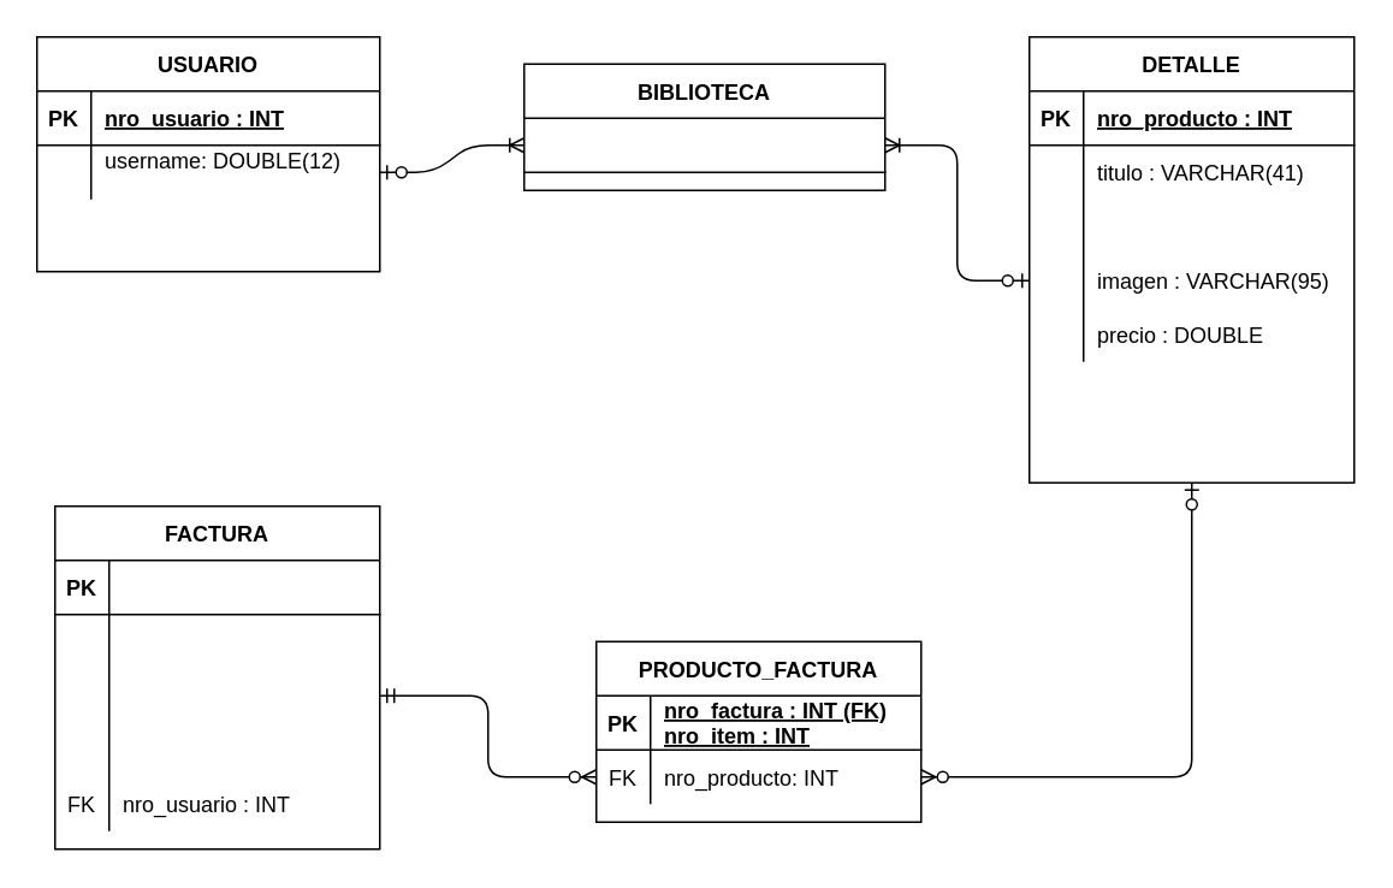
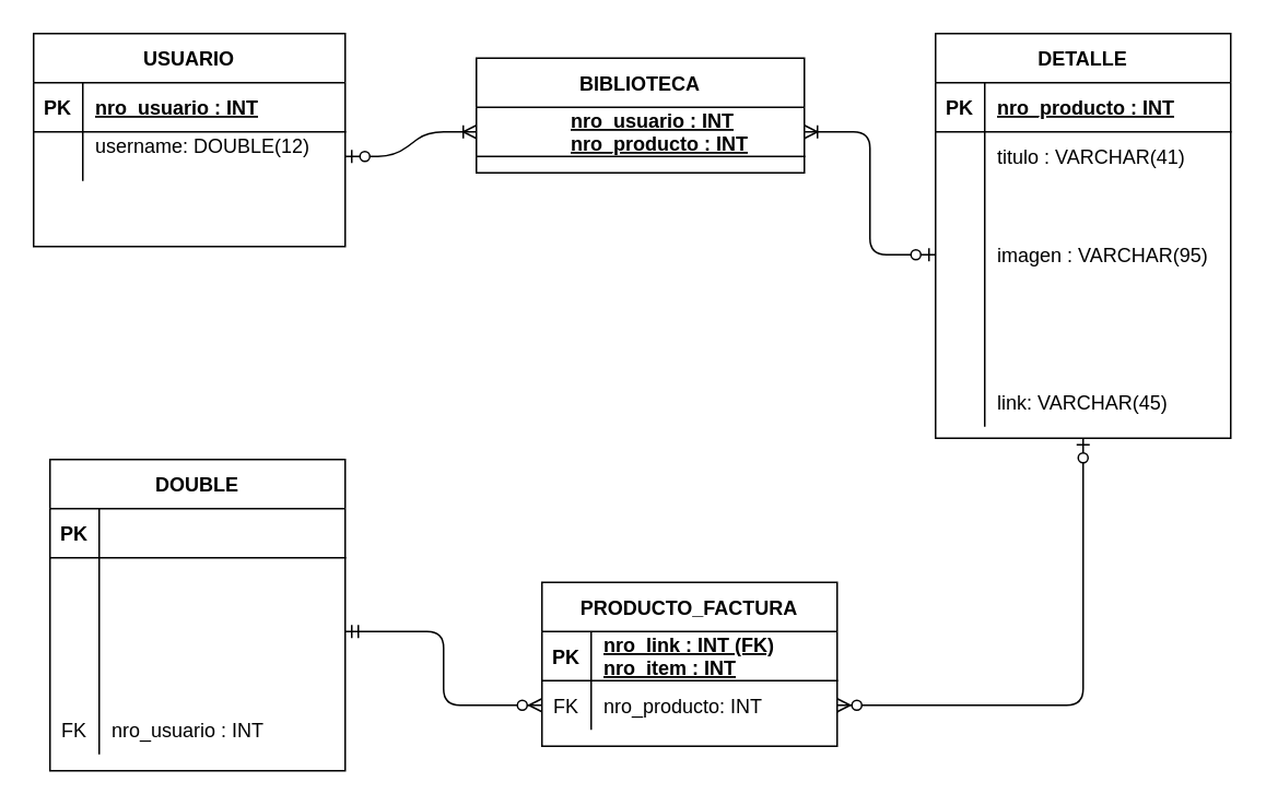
  <mxCell id="0" />
  <mxCell id="1" parent="0" />
  <mxCell id="2" value="USUARIO" style="shape=table;startSize=30;container=1;collapsible=1;childLayout=tableLayout;fixedRows=1;rowLines=0;fontStyle=1;align=center;resizeLast=1;" vertex="1" parent="1"><mxGeometry x="20" y="20" width="190" height="130" as="geometry" /></mxCell>
  <mxCell id="3" value="" style="shape=partialRectangle;collapsible=0;dropTarget=0;pointerEvents=0;fillColor=none;top=0;left=0;bottom=1;right=0;points=[[0,0.5],[1,0.5]];portConstraint=eastwest;" vertex="1" parent="2"><mxGeometry y="30" width="190" height="30" as="geometry" /></mxCell>
  <mxCell id="4" value="PK" style="shape=partialRectangle;connectable=0;fillColor=none;top=0;left=0;bottom=0;right=0;fontStyle=1;overflow=hidden;" vertex="1" parent="3"><mxGeometry width="30" height="30" as="geometry" /></mxCell>
  <mxCell id="5" value="nro_usuario : INT" style="shape=partialRectangle;connectable=0;fillColor=none;top=0;left=0;bottom=0;right=0;align=left;spacingLeft=6;fontStyle=5;overflow=hidden;" vertex="1" parent="3"><mxGeometry x="30" width="160" height="30" as="geometry" /></mxCell>
  <mxCell id="6" value="" style="shape=partialRectangle;collapsible=0;dropTarget=0;pointerEvents=0;fillColor=none;top=0;left=0;bottom=0;right=0;points=[[0,0.5],[1,0.5]];portConstraint=eastwest;" vertex="1" parent="2"><mxGeometry y="60" width="190" height="30" as="geometry" /></mxCell>
  <mxCell id="7" value="" style="shape=partialRectangle;connectable=0;fillColor=none;top=0;left=0;bottom=0;right=0;editable=1;overflow=hidden;" vertex="1" parent="6"><mxGeometry width="30" height="30" as="geometry" /></mxCell>
  <mxCell id="8" value="username: DOUBLE(12)&#10;" style="shape=partialRectangle;connectable=0;fillColor=none;top=0;left=0;bottom=0;right=0;align=left;spacingLeft=6;overflow=hidden;" vertex="1" parent="6"><mxGeometry x="30" width="160" height="30" as="geometry" /></mxCell>
  <mxCell id="9" value="" style="shape=partialRectangle;collapsible=0;dropTarget=0;pointerEvents=0;fillColor=none;top=0;left=0;bottom=0;right=0;points=[[0,0.5],[1,0.5]];portConstraint=eastwest;" vertex="1" parent="2"><mxGeometry y="90" width="190" height="30" as="geometry" /></mxCell>
  <mxCell id="10" value="" style="shape=partialRectangle;connectable=0;fillColor=none;top=0;left=0;bottom=0;right=0;editable=1;overflow=hidden;" vertex="1" parent="9"><mxGeometry width="30" height="30" as="geometry" /></mxCell>
  <mxCell id="11" value="DETALLE" style="shape=table;startSize=30;container=1;collapsible=1;childLayout=tableLayout;fixedRows=1;rowLines=0;fontStyle=1;align=center;resizeLast=1;" vertex="1" parent="1"><mxGeometry x="570" y="20" width="180" height="247" as="geometry" /></mxCell>
  <mxCell id="12" value="" style="shape=partialRectangle;collapsible=0;dropTarget=0;pointerEvents=0;fillColor=none;top=0;left=0;bottom=1;right=0;points=[[0,0.5],[1,0.5]];portConstraint=eastwest;" vertex="1" parent="11"><mxGeometry y="30" width="180" height="30" as="geometry" /></mxCell>
  <mxCell id="13" value="PK" style="shape=partialRectangle;connectable=0;fillColor=none;top=0;left=0;bottom=0;right=0;fontStyle=1;overflow=hidden;" vertex="1" parent="12"><mxGeometry width="30" height="30" as="geometry" /></mxCell>
  <mxCell id="14" value="nro_producto : INT" style="shape=partialRectangle;connectable=0;fillColor=none;top=0;left=0;bottom=0;right=0;align=left;spacingLeft=6;fontStyle=5;overflow=hidden;" vertex="1" parent="12"><mxGeometry x="30" width="150" height="30" as="geometry" /></mxCell>
  <mxCell id="15" value="" style="shape=partialRectangle;collapsible=0;dropTarget=0;pointerEvents=0;fillColor=none;top=0;left=0;bottom=0;right=0;points=[[0,0.5],[1,0.5]];portConstraint=eastwest;" vertex="1" parent="11"><mxGeometry y="60" width="180" height="30" as="geometry" /></mxCell>
  <mxCell id="16" value="" style="shape=partialRectangle;connectable=0;fillColor=none;top=0;left=0;bottom=0;right=0;editable=1;overflow=hidden;" vertex="1" parent="15"><mxGeometry width="30" height="30" as="geometry" /></mxCell>
  <mxCell id="17" value="titulo : VARCHAR(41)" style="shape=partialRectangle;connectable=0;fillColor=none;top=0;left=0;bottom=0;right=0;align=left;spacingLeft=6;overflow=hidden;" vertex="1" parent="15"><mxGeometry x="30" width="150" height="30" as="geometry" /></mxCell>
  <mxCell id="18" value="" style="shape=partialRectangle;collapsible=0;dropTarget=0;pointerEvents=0;fillColor=none;top=0;left=0;bottom=0;right=0;points=[[0,0.5],[1,0.5]];portConstraint=eastwest;" vertex="1" parent="11"><mxGeometry y="90" width="180" height="30" as="geometry" /></mxCell>
  <mxCell id="19" value="" style="shape=partialRectangle;connectable=0;fillColor=none;top=0;left=0;bottom=0;right=0;editable=1;overflow=hidden;" vertex="1" parent="18"><mxGeometry width="30" height="30" as="geometry" /></mxCell>
  <mxCell id="20" value="" style="shape=partialRectangle;collapsible=0;dropTarget=0;pointerEvents=0;fillColor=none;top=0;left=0;bottom=0;right=0;points=[[0,0.5],[1,0.5]];portConstraint=eastwest;" vertex="1" parent="11"><mxGeometry y="120" width="180" height="30" as="geometry" /></mxCell>
  <mxCell id="21" value="" style="shape=partialRectangle;connectable=0;fillColor=none;top=0;left=0;bottom=0;right=0;editable=1;overflow=hidden;" vertex="1" parent="20"><mxGeometry width="30" height="30" as="geometry" /></mxCell>
  <mxCell id="22" value="imagen : VARCHAR(95)" style="shape=partialRectangle;connectable=0;fillColor=none;top=0;left=0;bottom=0;right=0;align=left;spacingLeft=6;overflow=hidden;" vertex="1" parent="20"><mxGeometry x="30" width="150" height="30" as="geometry" /></mxCell>
  <mxCell id="23" value="" style="shape=partialRectangle;collapsible=0;dropTarget=0;pointerEvents=0;fillColor=none;top=0;left=0;bottom=0;right=0;points=[[0,0.5],[1,0.5]];portConstraint=eastwest;" vertex="1" parent="11"><mxGeometry y="150" width="180" height="30" as="geometry" /></mxCell>
  <mxCell id="24" value="" style="shape=partialRectangle;connectable=0;fillColor=none;top=0;left=0;bottom=0;right=0;editable=1;overflow=hidden;" vertex="1" parent="23"><mxGeometry width="30" height="30" as="geometry" /></mxCell>
- <mxCell id="25" value="precio : DOUBLE" style="shape=partialRectangle;connectable=0;fillColor=none;top=0;left=0;bottom=0;right=0;align=left;spacingLeft=6;overflow=hidden;" vertex="1" parent="23"><mxGeometry x="30" width="150" height="30" as="geometry" /></mxCell>
  <mxCell id="26" value="" style="shape=partialRectangle;collapsible=0;dropTarget=0;pointerEvents=0;fillColor=none;top=0;left=0;bottom=0;right=0;points=[[0,0.5],[1,0.5]];portConstraint=eastwest;" vertex="1" parent="11"><mxGeometry y="180" width="180" height="30" as="geometry" /></mxCell>
  <mxCell id="27" value="" style="shape=partialRectangle;connectable=0;fillColor=none;top=0;left=0;bottom=0;right=0;editable=1;overflow=hidden;" vertex="1" parent="26"><mxGeometry width="30" height="30" as="geometry" /></mxCell>
  <mxCell id="28" value="" style="shape=partialRectangle;collapsible=0;dropTarget=0;pointerEvents=0;fillColor=none;top=0;left=0;bottom=0;right=0;points=[[0,0.5],[1,0.5]];portConstraint=eastwest;" vertex="1" parent="11"><mxGeometry y="210" width="180" height="30" as="geometry" /></mxCell>
  <mxCell id="29" value="" style="shape=partialRectangle;connectable=0;fillColor=none;top=0;left=0;bottom=0;right=0;editable=1;overflow=hidden;" vertex="1" parent="28"><mxGeometry width="30" height="30" as="geometry" /></mxCell>
+ <mxCell id="30" value="link: VARCHAR(45)" style="shape=partialRectangle;connectable=0;fillColor=none;top=0;left=0;bottom=0;right=0;align=left;spacingLeft=6;overflow=hidden;" vertex="1" parent="28"><mxGeometry x="30" width="150" height="30" as="geometry" /></mxCell>
  <mxCell id="31" value="BIBLIOTECA" style="shape=table;startSize=30;container=1;collapsible=1;childLayout=tableLayout;fixedRows=1;rowLines=0;fontStyle=1;align=center;resizeLast=1;" vertex="1" parent="1"><mxGeometry x="290" y="35" width="200" height="70" as="geometry" /></mxCell>
  <mxCell id="32" value="" style="shape=partialRectangle;collapsible=0;dropTarget=0;pointerEvents=0;fillColor=none;top=0;left=0;bottom=1;right=0;points=[[0,0.5],[1,0.5]];portConstraint=eastwest;" vertex="1" parent="31"><mxGeometry y="30" width="200" height="30" as="geometry" /></mxCell>
- <mxCell id="34" value="FACTURA" style="shape=table;startSize=30;container=1;collapsible=1;childLayout=tableLayout;fixedRows=1;rowLines=0;fontStyle=1;align=center;resizeLast=1;" vertex="1" parent="1"><mxGeometry x="30" y="280" width="180" height="190" as="geometry" /></mxCell>
+ <mxCell id="33" value="nro_usuario : INT&#10;nro_producto : INT" style="shape=partialRectangle;connectable=0;fillColor=none;top=0;left=0;bottom=0;right=0;align=left;spacingLeft=6;fontStyle=5;overflow=hidden;" vertex="1" parent="32"><mxGeometry x="50" width="150" height="30" as="geometry" /></mxCell>
+ <mxCell id="34" value="DOUBLE" style="shape=table;startSize=30;container=1;collapsible=1;childLayout=tableLayout;fixedRows=1;rowLines=0;fontStyle=1;align=center;resizeLast=1;" vertex="1" parent="1"><mxGeometry x="30" y="280" width="180" height="190" as="geometry" /></mxCell>
  <mxCell id="35" value="" style="shape=partialRectangle;collapsible=0;dropTarget=0;pointerEvents=0;fillColor=none;top=0;left=0;bottom=1;right=0;points=[[0,0.5],[1,0.5]];portConstraint=eastwest;" vertex="1" parent="34"><mxGeometry y="30" width="180" height="30" as="geometry" /></mxCell>
  <mxCell id="36" value="PK" style="shape=partialRectangle;connectable=0;fillColor=none;top=0;left=0;bottom=0;right=0;fontStyle=1;overflow=hidden;" vertex="1" parent="35"><mxGeometry width="30" height="30" as="geometry" /></mxCell>
  <mxCell id="37" value="" style="shape=partialRectangle;collapsible=0;dropTarget=0;pointerEvents=0;fillColor=none;top=0;left=0;bottom=0;right=0;points=[[0,0.5],[1,0.5]];portConstraint=eastwest;" vertex="1" parent="34"><mxGeometry y="60" width="180" height="30" as="geometry" /></mxCell>
  <mxCell id="38" value="" style="shape=partialRectangle;connectable=0;fillColor=none;top=0;left=0;bottom=0;right=0;editable=1;overflow=hidden;" vertex="1" parent="37"><mxGeometry width="30" height="30" as="geometry" /></mxCell>
  <mxCell id="39" value="" style="shape=partialRectangle;collapsible=0;dropTarget=0;pointerEvents=0;fillColor=none;top=0;left=0;bottom=0;right=0;points=[[0,0.5],[1,0.5]];portConstraint=eastwest;" vertex="1" parent="34"><mxGeometry y="90" width="180" height="30" as="geometry" /></mxCell>
  <mxCell id="40" value="" style="shape=partialRectangle;connectable=0;fillColor=none;top=0;left=0;bottom=0;right=0;editable=1;overflow=hidden;" vertex="1" parent="39"><mxGeometry width="30" height="30" as="geometry" /></mxCell>
  <mxCell id="41" value="" style="shape=partialRectangle;collapsible=0;dropTarget=0;pointerEvents=0;fillColor=none;top=0;left=0;bottom=0;right=0;points=[[0,0.5],[1,0.5]];portConstraint=eastwest;" vertex="1" parent="34"><mxGeometry y="120" width="180" height="30" as="geometry" /></mxCell>
  <mxCell id="42" value="" style="shape=partialRectangle;connectable=0;fillColor=none;top=0;left=0;bottom=0;right=0;editable=1;overflow=hidden;" vertex="1" parent="41"><mxGeometry width="30" height="30" as="geometry" /></mxCell>
  <mxCell id="43" value="" style="shape=partialRectangle;collapsible=0;dropTarget=0;pointerEvents=0;fillColor=none;top=0;left=0;bottom=0;right=0;points=[[0,0.5],[1,0.5]];portConstraint=eastwest;" vertex="1" parent="34"><mxGeometry y="150" width="180" height="30" as="geometry" /></mxCell>
  <mxCell id="44" value="FK" style="shape=partialRectangle;connectable=0;fillColor=none;top=0;left=0;bottom=0;right=0;fontStyle=0;overflow=hidden;" vertex="1" parent="43"><mxGeometry width="30" height="30" as="geometry" /></mxCell>
  <mxCell id="45" value="nro_usuario : INT" style="shape=partialRectangle;connectable=0;fillColor=none;top=0;left=0;bottom=0;right=0;align=left;spacingLeft=6;fontStyle=0;overflow=hidden;" vertex="1" parent="43"><mxGeometry x="30" width="150" height="30" as="geometry" /></mxCell>
  <mxCell id="46" value="PRODUCTO_FACTURA" style="shape=table;startSize=30;container=1;collapsible=1;childLayout=tableLayout;fixedRows=1;rowLines=0;fontStyle=1;align=center;resizeLast=1;" vertex="1" parent="1"><mxGeometry x="330" y="355" width="180" height="100" as="geometry" /></mxCell>
  <mxCell id="47" value="" style="shape=partialRectangle;collapsible=0;dropTarget=0;pointerEvents=0;fillColor=none;top=0;left=0;bottom=1;right=0;points=[[0,0.5],[1,0.5]];portConstraint=eastwest;" vertex="1" parent="46"><mxGeometry y="30" width="180" height="30" as="geometry" /></mxCell>
  <mxCell id="48" value="PK" style="shape=partialRectangle;connectable=0;fillColor=none;top=0;left=0;bottom=0;right=0;fontStyle=1;overflow=hidden;" vertex="1" parent="47"><mxGeometry width="30" height="30" as="geometry" /></mxCell>
- <mxCell id="49" value="nro_factura : INT (FK)&#10;nro_item : INT" style="shape=partialRectangle;connectable=0;fillColor=none;top=0;left=0;bottom=0;right=0;align=left;spacingLeft=6;fontStyle=5;overflow=hidden;" vertex="1" parent="47"><mxGeometry x="30" width="150" height="30" as="geometry" /></mxCell>
+ <mxCell id="49" value="nro_link : INT (FK)&#10;nro_item : INT" style="shape=partialRectangle;connectable=0;fillColor=none;top=0;left=0;bottom=0;right=0;align=left;spacingLeft=6;fontStyle=5;overflow=hidden;" vertex="1" parent="47"><mxGeometry x="30" width="150" height="30" as="geometry" /></mxCell>
  <mxCell id="50" value="" style="shape=partialRectangle;collapsible=0;dropTarget=0;pointerEvents=0;fillColor=none;top=0;left=0;bottom=0;right=0;points=[[0,0.5],[1,0.5]];portConstraint=eastwest;" vertex="1" parent="46"><mxGeometry y="60" width="180" height="30" as="geometry" /></mxCell>
  <mxCell id="51" value="FK" style="shape=partialRectangle;connectable=0;fillColor=none;top=0;left=0;bottom=0;right=0;editable=1;overflow=hidden;" vertex="1" parent="50"><mxGeometry width="30" height="30" as="geometry" /></mxCell>
  <mxCell id="52" value="nro_producto: INT" style="shape=partialRectangle;connectable=0;fillColor=none;top=0;left=0;bottom=0;right=0;align=left;spacingLeft=6;overflow=hidden;" vertex="1" parent="50"><mxGeometry x="30" width="150" height="30" as="geometry" /></mxCell>
  <mxCell id="53" value="" style="edgeStyle=entityRelationEdgeStyle;fontSize=12;html=1;endArrow=ERoneToMany;startArrow=ERzeroToOne;exitX=1;exitY=0.5;exitDx=0;exitDy=0;entryX=0;entryY=0.5;entryDx=0;entryDy=0;" edge="1" parent="1" source="6" target="32"><mxGeometry width="100" height="100" relative="1" as="geometry"><mxPoint x="340" y="275" as="sourcePoint" /><mxPoint x="440" y="175" as="targetPoint" /></mxGeometry></mxCell>
  <mxCell id="54" value="" style="edgeStyle=orthogonalEdgeStyle;fontSize=12;html=1;endArrow=ERoneToMany;startArrow=ERzeroToOne;entryX=1;entryY=0.5;entryDx=0;entryDy=0;exitX=0;exitY=0.5;exitDx=0;exitDy=0;" edge="1" parent="1" source="20" target="32"><mxGeometry width="100" height="100" relative="1" as="geometry"><mxPoint x="500" y="255" as="sourcePoint" /><mxPoint x="490" y="155" as="targetPoint" /></mxGeometry></mxCell>
  <mxCell id="55" value="" style="edgeStyle=orthogonalEdgeStyle;fontSize=12;html=1;endArrow=ERzeroToMany;startArrow=ERmandOne;exitX=1;exitY=0.5;exitDx=0;exitDy=0;entryX=0;entryY=0.5;entryDx=0;entryDy=0;" edge="1" parent="1" source="39" target="50"><mxGeometry width="100" height="100" relative="1" as="geometry"><mxPoint x="340" y="275" as="sourcePoint" /><mxPoint x="440" y="175" as="targetPoint" /></mxGeometry></mxCell>
  <mxCell id="56" value="" style="edgeStyle=orthogonalEdgeStyle;fontSize=12;html=1;endArrow=ERzeroToMany;startArrow=ERzeroToOne;exitX=0.5;exitY=1;exitDx=0;exitDy=0;entryX=1;entryY=0.5;entryDx=0;entryDy=0;" edge="1" parent="1" source="11" target="50"><mxGeometry width="100" height="100" relative="1" as="geometry"><mxPoint x="340" y="275" as="sourcePoint" /><mxPoint x="440" y="175" as="targetPoint" /></mxGeometry></mxCell>
